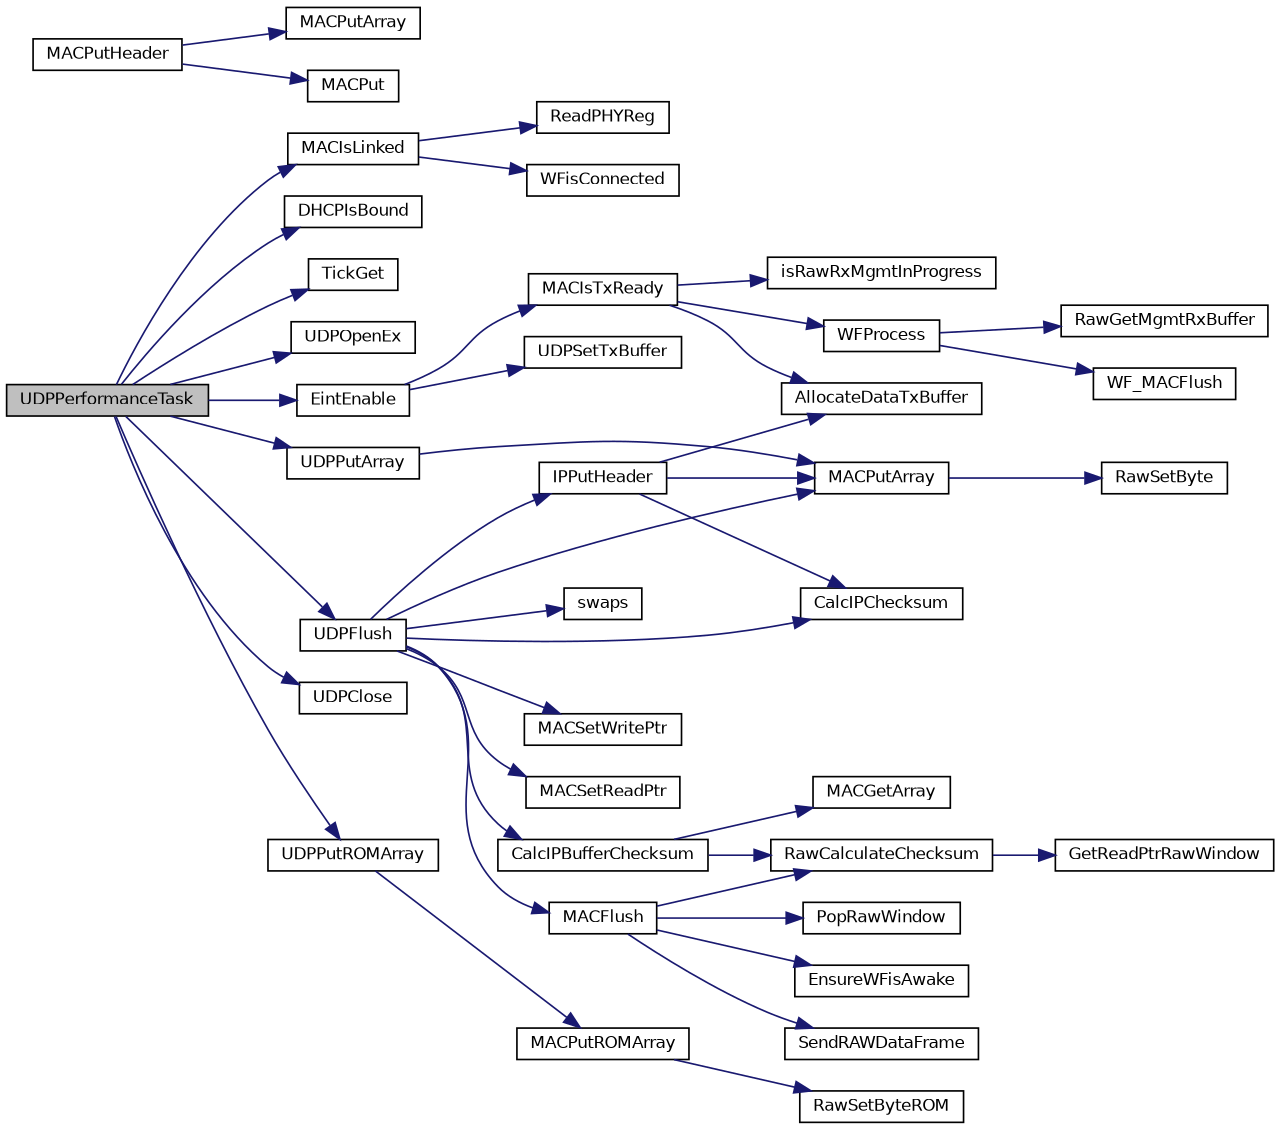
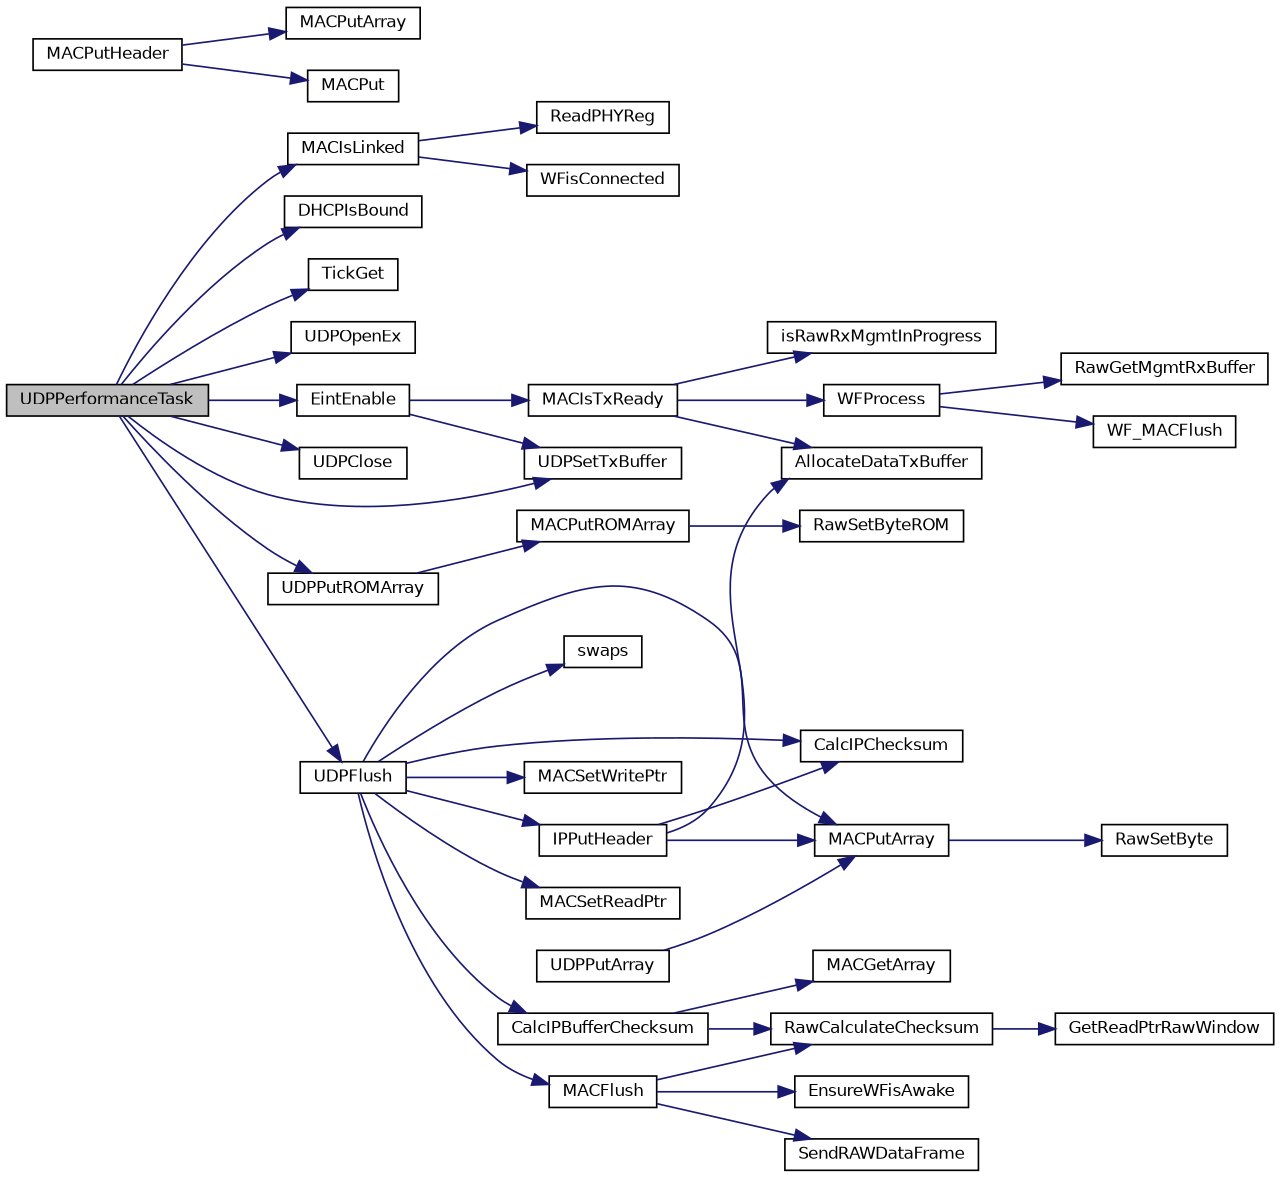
  digraph {
    rankdir=LR
    node [color=black fillcolor=white fontname=Helvetica fontsize=10 shape=record style=filled]
    edge [color=midnightblue fontname=Helvetica fontsize=10 labelfontname=Helvetica labelfontsize=10 style=solid]
    n1 [fillcolor=grey75 fontcolor=black height=0.2 label=UDPPerformanceTask width=0.4]
    n2 [height=0.2 label=MACIsLinked width=0.4]
    n3 [height=0.2 label=DHCPIsBound width=0.4]
    n4 [height=0.2 label=TickGet width=0.4]
    n5 [height=0.2 label=UDPOpenEx width=0.4]
    n6 [height=0.2 label=EintEnable width=0.4]
    n7 [height=0.2 label=UDPClose width=0.4]
    n8 [height=0.2 label=UDPPutArray width=0.4]
    n9 [height=0.2 label=UDPPutROMArray width=0.4]
    n10 [height=0.2 label=UDPFlush width=0.4]
    n11 [height=0.2 label=ReadPHYReg width=0.4]
    n12 [height=0.2 label=WFisConnected width=0.4]
    n13 [height=0.2 label=MACIsTxReady width=0.4]
    n14 [height=0.2 label=UDPSetTxBuffer width=0.4]
    n15 [height=0.2 label=MACPutArray width=0.4]
    n16 [height=0.2 label=MACPutROMArray width=0.4]
    n17 [height=0.2 label=swaps width=0.4]
    n18 [height=0.2 label=CalcIPChecksum width=0.4]
    n19 [height=0.2 label=MACSetWritePtr width=0.4]
    n20 [height=0.2 label=IPPutHeader width=0.4]
    n21 [height=0.2 label=MACSetReadPtr width=0.4]
    n22 [height=0.2 label=CalcIPBufferChecksum width=0.4]
    n23 [height=0.2 label=MACFlush width=0.4]
    n24 [height=0.2 label=isRawRxMgmtInProgress width=0.4]
    n25 [height=0.2 label=WFProcess width=0.4]
    n26 [height=0.2 label=AllocateDataTxBuffer width=0.4]
    n27 [height=0.2 label=RawGetMgmtRxBuffer width=0.4]
    n28 [height=0.2 label=WF_MACFlush width=0.4]
    n29 [height=0.2 label=RawSetByte width=0.4]
    n30 [height=0.2 label=RawSetByteROM width=0.4]
    n31 [height=0.2 label=MACGetArray width=0.4]
    n32 [height=0.2 label=RawCalculateChecksum width=0.4]
-   n33 [height=0.2 label=PopRawWindow width=0.4]
    n34 [height=0.2 label=EnsureWFisAwake width=0.4]
    n35 [height=0.2 label=SendRAWDataFrame width=0.4]
    n36 [height=0.2 label=MACPutHeader width=0.4]
    n37 [height=0.2 label=MACPutArray width=0.4]
    n38 [height=0.2 label=MACPut width=0.4]
    n39 [height=0.2 label=GetReadPtrRawWindow width=0.4]
    n1 -> n2
    n1 -> n3
    n1 -> n4
    n1 -> n5
    n1 -> n6
    n1 -> n7
-   n1 -> n8
+   n1 -> n14
    n1 -> n9
    n1 -> n10
    n2 -> n11
    n2 -> n12
    n6 -> n13
    n6 -> n14
    n8 -> n15
    n9 -> n16
    n10 -> n15
    n10 -> n17
    n10 -> n18
    n10 -> n19
    n10 -> n20
    n10 -> n21
    n10 -> n22
    n10 -> n23
    n13 -> n24
    n13 -> n25
    n13 -> n26
    n15 -> n29
    n16 -> n30
    n20 -> n15
    n20 -> n18
    n20 -> n26
    n22 -> n31
    n22 -> n32
    n23 -> n32
-   n23 -> n33
    n23 -> n34
    n23 -> n35
    n25 -> n27
    n25 -> n28
    n32 -> n39
    n36 -> n37
    n36 -> n38
  }
